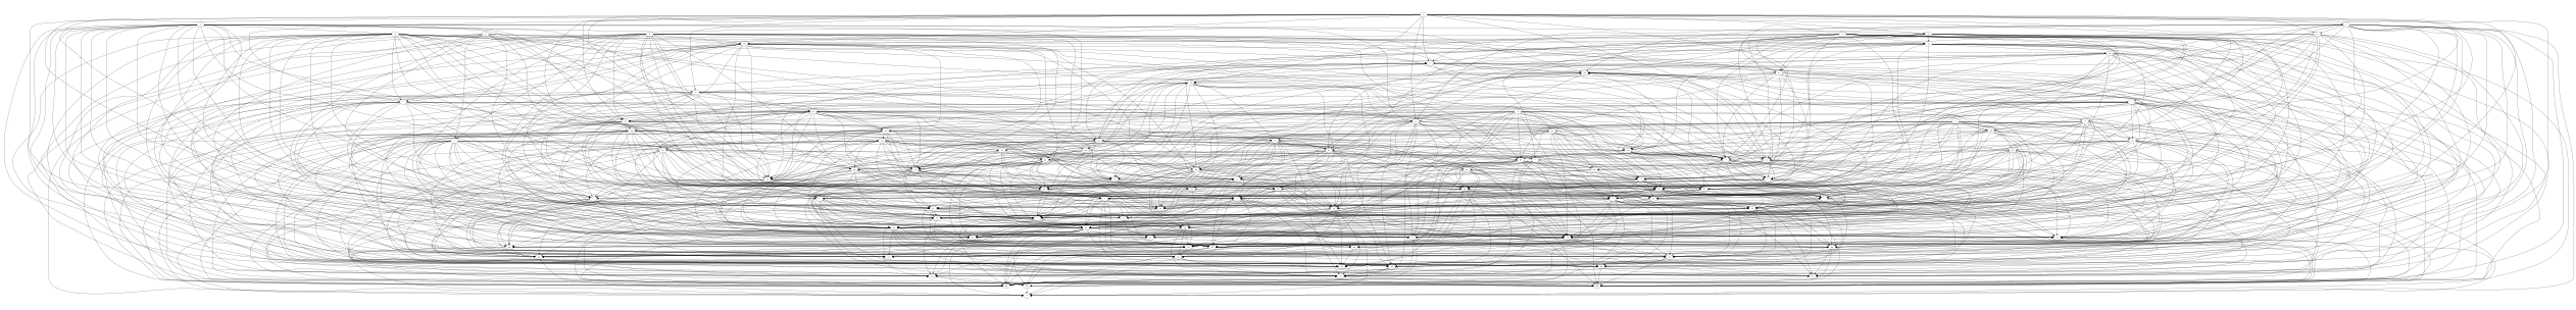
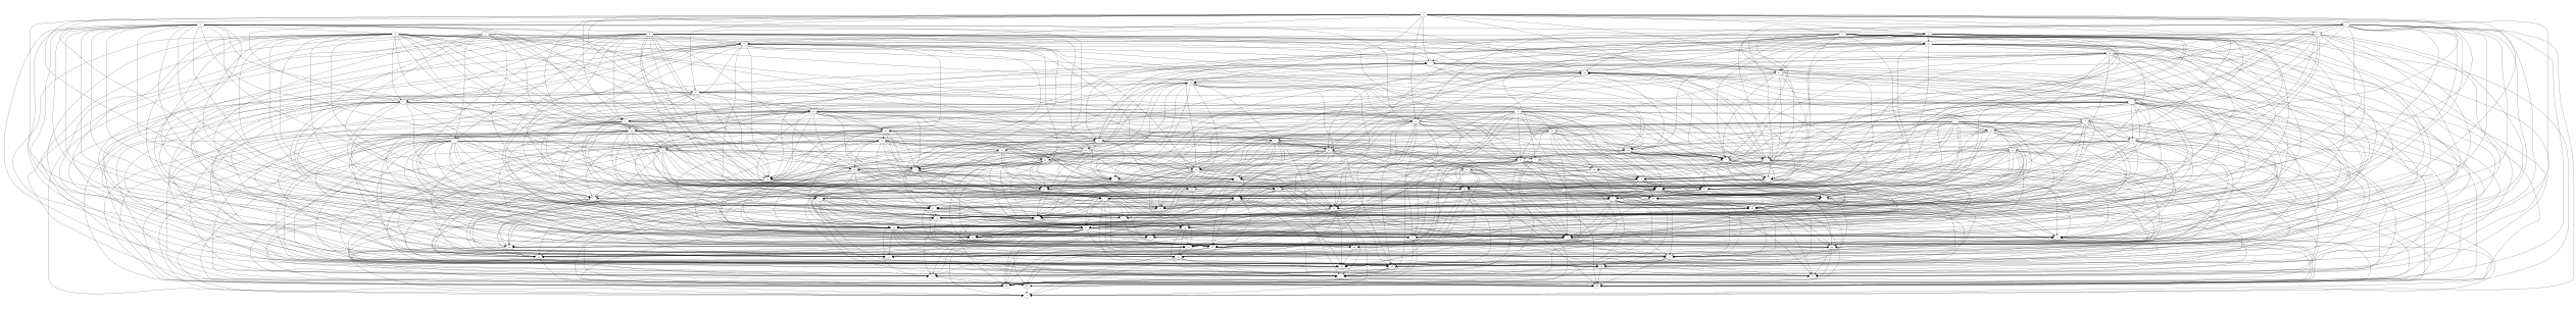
  digraph {
    fontname="Courier Prime"
    node [fontname="Courier Prime"]
    edge [fontname="Courier Prime"]
    0
    7
    9
    11
    12
    14
    17
    20
    21
    23
    24
    26
    41
    42
    52
    54
    56
    60
    65
    71
    72
    77
    87
    89
    83
    45
    50
    78
    91
    19
    101
    99
    48
    40
    13
    49
    70
    82
    84
    86
    97
    39
    15
    58
    63
    31
    80
    22
    64
    90
    95
    73
    29
    62
    57
    100
    16
    61
    37
    47
    66
    32
    75
    44
    68
    74
    18
    25
    94
    67
    35
    27
    76
    88
    43
    38
    85
    34
    51
    79
    98
    53
    55
    33
    92
    59
    28
    69
    96
    93
    81
    36
    30
    46
    1
    10
    2
    8
    3
    4
    5
    6
    0 -> 7
    0 -> 9
    0 -> 11
    0 -> 12
    0 -> 14
    0 -> 17
    0 -> 20
    0 -> 21
    0 -> 23
    0 -> 24
    0 -> 26
    0 -> 41
    0 -> 42
    0 -> 52
    0 -> 54
    0 -> 56
    0 -> 60
    0 -> 65
    0 -> 71
    0 -> 72
    0 -> 77
    0 -> 87
    0 -> 89
    7 -> 17
    7 -> 21
    7 -> 71
    7 -> 72
    7 -> 87
    7 -> 89
    7 -> 83
    7 -> 45
    7 -> 50
    7 -> 78
    7 -> 91
    7 -> 19
    7 -> 101
    7 -> 99
    7 -> 48
    7 -> 40
    7 -> 13
    7 -> 49
    7 -> 70
    9 -> 42
    9 -> 54
    9 -> 72
    9 -> 91
    9 -> 40
    9 -> 13
    9 -> 70
    9 -> 82
    9 -> 84
    9 -> 86
    9 -> 97
    9 -> 39
    9 -> 15
    9 -> 58
    11 -> 24
    11 -> 72
    11 -> 77
    11 -> 87
    11 -> 89
    11 -> 99
    11 -> 48
    11 -> 15
    11 -> 63
    11 -> 31
    11 -> 80
    11 -> 22
    11 -> 64
    11 -> 90
    11 -> 95
    11 -> 73
    12 -> 41
    12 -> 72
    12 -> 45
    12 -> 19
    12 -> 29
    12 -> 62
    12 -> 57
    12 -> 100
    12 -> 16
    12 -> 61
    12 -> 37
    12 -> 47
    12 -> 66
    12 -> 32
    12 -> 75
    14 -> 60
    14 -> 71
    14 -> 89
    14 -> 83
    14 -> 64
    14 -> 32
    14 -> 75
    14 -> 44
    14 -> 68
    14 -> 74
    14 -> 18
    14 -> 25
    14 -> 94
    14 -> 67
    14 -> 35
    17 -> 23
    17 -> 91
    17 -> 48
    17 -> 84
    17 -> 64
    17 -> 73
    17 -> 57
    17 -> 37
    17 -> 47
    17 -> 74
    17 -> 18
    17 -> 27
    17 -> 76
    17 -> 88
    17 -> 43
    20 -> 41
    20 -> 56
    20 -> 77
    20 -> 83
    20 -> 101
    20 -> 48
    20 -> 70
    20 -> 82
    20 -> 90
    20 -> 95
    20 -> 67
    20 -> 38
    20 -> 85
    20 -> 34
    21 -> 52
    21 -> 71
    21 -> 77
    21 -> 45
    21 -> 91
    21 -> 99
    21 -> 97
    21 -> 64
    21 -> 90
    21 -> 29
    21 -> 37
    21 -> 68
    21 -> 25
    21 -> 85
    21 -> 34
    21 -> 51
    21 -> 79
    21 -> 98
    23 -> 42
    23 -> 54
    23 -> 60
    23 -> 72
    23 -> 87
    23 -> 83
    23 -> 50
    23 -> 91
    23 -> 82
    23 -> 90
    23 -> 95
    23 -> 73
    23 -> 57
    23 -> 75
    23 -> 74
    23 -> 79
    23 -> 53
    23 -> 55
    23 -> 33
    23 -> 92
    24 -> 56
    24 -> 45
    24 -> 99
    24 -> 49
    24 -> 80
    24 -> 95
    24 -> 74
    24 -> 67
    24 -> 43
    24 -> 53
    24 -> 59
    26 -> 41
    26 -> 52
    26 -> 65
    26 -> 87
    26 -> 89
    26 -> 99
    26 -> 86
    26 -> 97
    26 -> 63
    26 -> 31
    26 -> 29
    26 -> 62
    26 -> 43
    26 -> 28
    41 -> 71
    41 -> 45
    41 -> 82
    41 -> 57
    41 -> 100
    41 -> 47
    41 -> 44
    41 -> 74
    41 -> 67
    41 -> 88
    41 -> 85
    42 -> 54
    42 -> 45
    42 -> 99
    42 -> 82
    42 -> 80
    42 -> 100
    42 -> 47
    42 -> 94
    42 -> 69
    52 -> 9
    52 -> 77
    52 -> 87
    52 -> 82
    52 -> 86
    52 -> 58
    52 -> 73
    52 -> 75
    52 -> 68
    52 -> 79
    52 -> 96
    54 -> 65
    54 -> 99
    54 -> 95
    54 -> 57
    54 -> 61
    54 -> 68
    54 -> 96
    54 -> 93
    56 -> 83
    56 -> 78
    56 -> 91
    56 -> 86
    56 -> 73
    56 -> 100
    56 -> 96
    56 -> 93
    60 -> 71
    60 -> 89
    60 -> 91
    60 -> 70
    60 -> 97
    60 -> 64
    60 -> 90
    60 -> 73
    60 -> 100
    60 -> 67
    60 -> 69
    65 -> 77
    65 -> 101
    65 -> 70
    65 -> 90
    65 -> 68
    65 -> 76
    71 -> 78
    71 -> 95
    71 -> 85
    71 -> 92
    72 -> 77
    72 -> 87
    72 -> 101
    72 -> 99
    72 -> 84
    72 -> 74
    72 -> 88
    72 -> 98
    72 -> 96
    72 -> 93
    77 -> 87
    77 -> 99
    77 -> 97
    87 -> 100
    87 -> 94
    89 -> 92
    83 -> 101
    83 -> 98
    83 -> 93
    45 -> 52
    45 -> 65
    45 -> 71
    45 -> 77
    45 -> 83
    45 -> 78
    45 -> 82
    45 -> 85
    45 -> 51
    45 -> 59
    45 -> 69
    45 -> 93
    50 -> 87
    50 -> 97
    50 -> 100
    50 -> 66
    50 -> 68
    50 -> 69
    78 -> 83
    78 -> 84
    78 -> 86
    78 -> 80
    78 -> 94
    78 -> 88
    78 -> 85
    91 -> 99
    91 -> 97
    91 -> 96
    19 -> 41
    19 -> 52
    19 -> 54
    19 -> 60
    19 -> 48
    19 -> 39
    19 -> 80
    19 -> 47
    19 -> 76
    19 -> 38
    19 -> 98
    19 -> 81
    48 -> 60
    48 -> 87
    48 -> 82
    48 -> 80
    48 -> 64
    48 -> 100
    48 -> 53
    48 -> 59
    48 -> 69
    40 -> 42
    40 -> 71
    40 -> 72
    40 -> 50
    40 -> 58
    40 -> 80
    40 -> 73
    40 -> 47
    40 -> 75
    40 -> 68
    40 -> 88
    40 -> 85
    40 -> 79
    40 -> 69
    13 -> 20
    13 -> 24
    13 -> 26
    13 -> 41
    13 -> 89
    13 -> 99
    13 -> 49
    13 -> 82
    13 -> 86
    13 -> 97
    13 -> 15
    13 -> 31
    13 -> 22
    13 -> 90
    13 -> 57
    13 -> 100
    13 -> 32
    13 -> 75
    13 -> 68
    49 -> 60
    49 -> 89
    49 -> 64
    49 -> 73
    49 -> 55
    70 -> 82
    70 -> 90
    70 -> 74
    70 -> 92
    70 -> 96
    70 -> 81
    82 -> 89
    82 -> 84
    82 -> 97
    82 -> 95
    82 -> 100
    86 -> 90
    86 -> 98
    97 -> 100
    39 -> 56
    39 -> 77
    39 -> 48
    39 -> 49
    39 -> 58
    39 -> 64
    39 -> 90
    39 -> 75
    39 -> 74
    39 -> 67
    39 -> 59
    39 -> 69
    15 -> 21
    15 -> 24
    15 -> 26
    15 -> 41
    15 -> 54
    15 -> 65
    15 -> 83
    15 -> 48
    15 -> 70
    15 -> 82
    15 -> 84
    15 -> 58
    15 -> 22
    15 -> 73
    15 -> 66
    15 -> 68
    15 -> 67
    15 -> 38
    15 -> 51
    15 -> 59
    15 -> 28
    15 -> 96
    15 -> 93
    15 -> 36
    58 -> 99
    58 -> 73
    58 -> 68
    58 -> 67
    58 -> 79
    58 -> 98
    58 -> 69
    63 -> 65
    63 -> 72
    63 -> 87
    63 -> 83
    63 -> 70
    63 -> 68
    63 -> 85
    31 -> 52
    31 -> 56
    31 -> 60
    31 -> 83
    31 -> 78
    31 -> 91
    31 -> 99
    31 -> 40
    31 -> 82
    31 -> 97
    31 -> 73
    31 -> 61
    31 -> 37
    31 -> 68
    31 -> 76
    31 -> 79
    31 -> 81
    80 -> 99
    80 -> 84
    80 -> 94
    80 -> 85
    22 -> 41
    22 -> 54
    22 -> 56
    22 -> 83
    22 -> 50
    22 -> 99
    22 -> 48
    22 -> 82
    22 -> 97
    22 -> 62
    22 -> 51
    22 -> 55
    22 -> 30
    64 -> 72
    64 -> 87
    64 -> 99
    64 -> 84
    64 -> 97
    64 -> 90
    64 -> 73
    64 -> 100
    64 -> 94
    64 -> 85
    64 -> 79
    90 -> 91
    90 -> 101
    90 -> 97
    73 -> 82
    29 -> 42
    29 -> 54
    29 -> 56
    29 -> 78
    29 -> 70
    29 -> 82
    29 -> 58
    29 -> 61
    29 -> 32
    29 -> 75
    29 -> 35
    29 -> 85
    29 -> 51
    29 -> 59
    29 -> 36
    29 -> 46
    62 -> 83
    62 -> 82
    62 -> 90
    62 -> 100
    62 -> 92
    62 -> 96
    57 -> 70
    57 -> 63
    57 -> 64
    57 -> 95
    57 -> 67
    57 -> 85
    57 -> 59
    16 -> 24
    16 -> 77
    16 -> 78
    16 -> 19
    16 -> 84
    16 -> 97
    16 -> 58
    16 -> 29
    16 -> 57
    16 -> 66
    16 -> 85
    16 -> 33
    16 -> 92
    16 -> 28
    16 -> 69
    16 -> 81
    61 -> 71
    61 -> 72
    61 -> 69
    61 -> 93
    37 -> 65
    37 -> 50
    37 -> 78
    37 -> 40
    37 -> 84
    37 -> 39
    37 -> 80
    37 -> 62
    37 -> 61
    37 -> 43
    37 -> 38
    37 -> 79
    37 -> 55
    37 -> 69
    37 -> 93
    47 -> 56
    47 -> 83
    47 -> 50
    47 -> 63
    47 -> 68
    47 -> 53
    47 -> 81
    66 -> 71
    66 -> 87
    66 -> 89
    66 -> 99
    66 -> 86
    66 -> 95
    66 -> 68
    66 -> 76
    66 -> 85
    32 -> 41
    32 -> 60
    32 -> 71
    32 -> 83
    32 -> 45
    32 -> 91
    32 -> 73
    32 -> 44
    32 -> 94
    32 -> 67
    75 -> 77
    75 -> 78
    75 -> 86
    75 -> 97
    75 -> 90
    75 -> 81
    44 -> 54
    44 -> 72
    44 -> 83
    44 -> 70
    44 -> 62
    44 -> 57
    44 -> 66
    44 -> 75
    44 -> 69
    44 -> 93
    68 -> 72
    68 -> 89
    68 -> 83
    68 -> 99
    68 -> 75
    68 -> 96
    68 -> 93
    74 -> 87
    74 -> 83
    74 -> 101
    74 -> 100
    18 -> 71
    18 -> 77
    18 -> 78
    18 -> 48
    18 -> 70
    18 -> 97
    18 -> 39
    18 -> 58
    18 -> 64
    18 -> 55
    18 -> 92
    18 -> 30
    25 -> 54
    25 -> 50
    25 -> 78
    25 -> 91
    25 -> 99
    25 -> 48
    25 -> 49
    25 -> 97
    25 -> 58
    25 -> 31
    25 -> 57
    25 -> 47
    25 -> 32
    25 -> 53
    25 -> 55
    67 -> 72
    67 -> 90
    67 -> 74
    67 -> 88
    67 -> 79
    35 -> 52
    35 -> 72
    35 -> 50
    35 -> 40
    35 -> 76
    35 -> 38
    35 -> 51
    35 -> 93
    35 -> 81
    27 -> 50
    27 -> 48
    27 -> 84
    27 -> 58
    27 -> 90
    27 -> 75
    27 -> 68
    27 -> 67
    27 -> 51
    27 -> 92
    27 -> 93
    27 -> 46
    76 -> 85
    88 -> 95
    43 -> 56
    43 -> 60
    43 -> 83
    43 -> 78
    43 -> 48
    43 -> 86
    43 -> 58
    43 -> 68
    43 -> 85
    43 -> 79
    38 -> 89
    38 -> 78
    38 -> 40
    38 -> 82
    38 -> 97
    38 -> 58
    38 -> 64
    38 -> 66
    38 -> 75
    38 -> 51
    38 -> 55
    38 -> 92
    38 -> 81
    85 -> 87
    85 -> 95
    85 -> 100
    34 -> 56
    34 -> 60
    34 -> 65
    34 -> 45
    34 -> 78
    34 -> 91
    34 -> 63
    34 -> 80
    34 -> 95
    34 -> 47
    34 -> 74
    34 -> 94
    34 -> 76
    34 -> 51
    34 -> 79
    34 -> 59
    34 -> 69
    34 -> 46
    51 -> 65
    51 -> 77
    51 -> 89
    51 -> 101
    51 -> 58
    51 -> 64
    51 -> 73
    51 -> 62
    51 -> 66
    51 -> 74
    51 -> 53
    51 -> 92
    51 -> 93
    79 -> 89
    79 -> 83
    79 -> 86
    79 -> 97
    79 -> 95
    79 -> 81
    98 -> 101
    53 -> 72
    53 -> 101
    53 -> 70
    53 -> 82
    53 -> 62
    53 -> 68
    53 -> 74
    53 -> 94
    53 -> 79
    55 -> 60
    55 -> 65
    55 -> 83
    55 -> 91
    55 -> 66
    55 -> 68
    55 -> 59
    33 -> 42
    33 -> 72
    33 -> 87
    33 -> 50
    33 -> 78
    33 -> 40
    33 -> 58
    33 -> 80
    33 -> 73
    33 -> 66
    33 -> 74
    33 -> 92
    33 -> 59
    33 -> 81
    92 -> 99
    92 -> 97
    92 -> 96
    59 -> 72
    59 -> 78
    59 -> 99
    59 -> 82
    59 -> 80
    59 -> 85
    28 -> 41
    28 -> 56
    28 -> 65
    28 -> 71
    28 -> 99
    28 -> 84
    28 -> 63
    28 -> 31
    28 -> 62
    28 -> 100
    28 -> 37
    28 -> 35
    28 -> 76
    28 -> 85
    28 -> 55
    28 -> 92
    28 -> 96
    69 -> 65
    69 -> 82
    69 -> 80
    69 -> 90
    69 -> 95
    69 -> 100
    69 -> 96
    96 -> 99
    96 -> 98
    93 -> 101
    93 -> 94
    81 -> 99
    81 -> 88
    81 -> 93
    36 -> 41
    36 -> 52
    36 -> 50
    36 -> 86
    36 -> 63
    36 -> 73
-   36 -> 67
+   36 -> 40
    36 -> 51
    36 -> 93
    30 -> 60
    30 -> 71
    30 -> 72
    30 -> 77
    30 -> 91
    30 -> 101
    30 -> 82
    30 -> 39
    30 -> 58
    30 -> 32
    30 -> 44
    30 -> 94
    30 -> 35
    30 -> 38
    30 -> 53
    30 -> 55
    30 -> 69
    30 -> 96
    46 -> 89
    46 -> 78
    46 -> 49
    46 -> 70
    46 -> 97
    46 -> 64
    46 -> 95
    46 -> 100
    46 -> 94
    46 -> 59
    1 -> 20
    1 -> 23
    1 -> 24
    1 -> 60
    1 -> 77
    1 -> 89
    1 -> 83
    1 -> 29
    1 -> 62
    1 -> 27
    1 -> 76
    1 -> 96
    1 -> 93
    1 -> 10
    10 -> 54
    10 -> 60
    10 -> 65
    10 -> 71
    10 -> 89
    10 -> 50
    10 -> 78
    10 -> 86
    10 -> 97
    10 -> 80
    10 -> 95
    10 -> 73
    10 -> 62
    10 -> 94
    10 -> 27
    10 -> 51
    10 -> 98
    10 -> 55
    10 -> 69
    10 -> 93
    10 -> 81
    2 -> 12
    2 -> 21
    2 -> 56
    2 -> 65
    2 -> 77
    2 -> 89
    2 -> 45
    2 -> 50
    2 -> 78
    2 -> 91
    2 -> 82
    2 -> 84
    2 -> 86
    2 -> 97
    2 -> 63
    2 -> 57
    2 -> 100
    2 -> 44
    2 -> 68
    2 -> 74
    2 -> 38
    2 -> 85
    2 -> 81
    2 -> 8
    8 -> 9
    8 -> 11
    8 -> 26
    8 -> 41
    8 -> 77
    8 -> 78
    8 -> 70
    8 -> 82
    8 -> 84
    8 -> 22
    8 -> 64
    8 -> 90
    8 -> 95
    8 -> 62
    8 -> 16
    8 -> 37
    8 -> 32
    8 -> 44
    8 -> 68
    8 -> 94
    8 -> 76
    8 -> 51
    8 -> 28
    8 -> 69
    8 -> 30
    3 -> 11
    3 -> 14
    3 -> 23
    3 -> 24
    3 -> 26
    3 -> 54
    3 -> 45
    3 -> 50
    3 -> 19
    3 -> 101
    3 -> 82
    3 -> 84
    3 -> 39
    3 -> 63
    3 -> 29
    3 -> 100
    3 -> 16
    3 -> 61
    3 -> 44
    3 -> 74
    3 -> 88
    3 -> 51
    3 -> 53
    3 -> 69
    3 -> 10
    4 -> 21
    4 -> 26
    4 -> 41
    4 -> 60
    4 -> 78
    4 -> 99
    4 -> 86
    4 -> 39
    4 -> 31
    4 -> 80
    4 -> 57
    4 -> 37
    4 -> 47
    4 -> 18
    4 -> 25
    4 -> 27
    4 -> 85
    4 -> 79
    4 -> 55
    4 -> 96
    4 -> 93
    5 -> 11
    5 -> 24
    5 -> 42
    5 -> 56
    5 -> 60
    5 -> 65
    5 -> 77
    5 -> 89
    5 -> 48
    5 -> 86
    5 -> 16
    5 -> 47
    5 -> 66
    5 -> 74
    5 -> 94
    5 -> 76
    5 -> 55
    5 -> 96
    5 -> 36
    5 -> 46
    6 -> 20
    6 -> 24
    6 -> 56
    6 -> 65
    6 -> 77
    6 -> 89
    6 -> 50
    6 -> 40
    6 -> 63
    6 -> 22
    6 -> 74
    6 -> 18
    6 -> 94
    6 -> 67
    6 -> 51
    6 -> 98
    6 -> 69
  }
